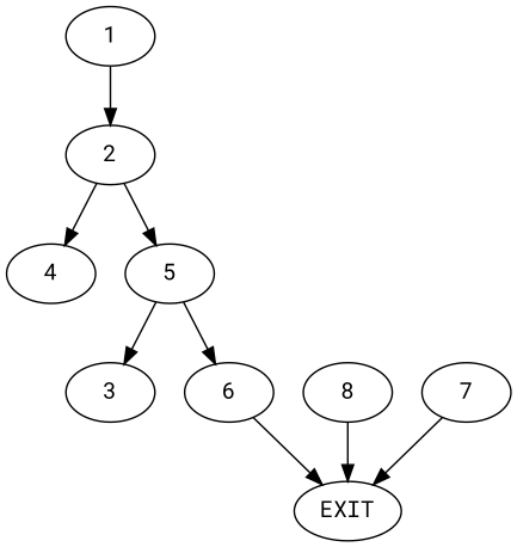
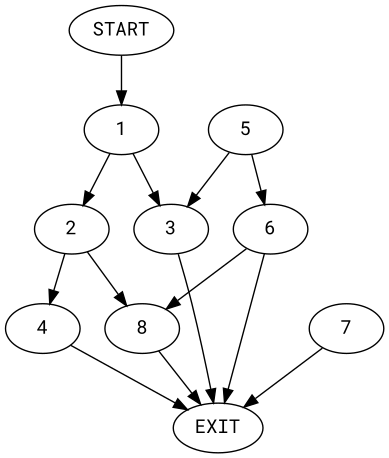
  digraph {
    fontname="Roboto Mono"
    node [fontname="Roboto Mono"]
    edge [fontname="Roboto Mono"]
+   n1 [label=START]
    1
    2
    3
    n5 [label=EXIT]
    4
    5
    6
    8
    7
+   n1 -> 1
    1 -> 2
+   1 -> 3
    2 -> 4
-   2 -> 5
+   2 -> 8
+   3 -> n5
+   4 -> n5
    5 -> 3
    5 -> 6
    6 -> n5
+   6 -> 8
    8 -> n5
    7 -> n5
  }
